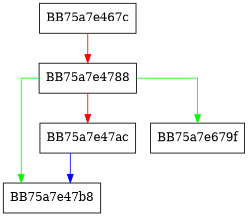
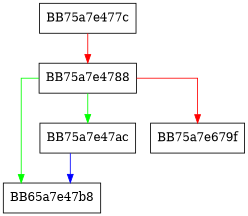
  digraph {
    splines=ortho
    node [shape=box]
    edge [color=red]
-   BB75a7e477c [label=BB75a7e467c]
+   BB75a7e477c
    BB75a7e4788
-   BB75a7e47b8
+   BB75a7e47b8 [label=BB65a7e47b8]
    BB75a7e47ac
    n5 [label=BB75a7e679f]
    BB75a7e477c -> BB75a7e4788
    BB75a7e4788 -> BB75a7e47b8 [color=green]
-   BB75a7e4788 -> BB75a7e47ac
-   BB75a7e4788 -> n5 [color=green]
+   BB75a7e4788 -> BB75a7e47ac [color=green]
+   BB75a7e4788 -> n5
    BB75a7e47ac -> BB75a7e47b8 [color=blue]
  }
